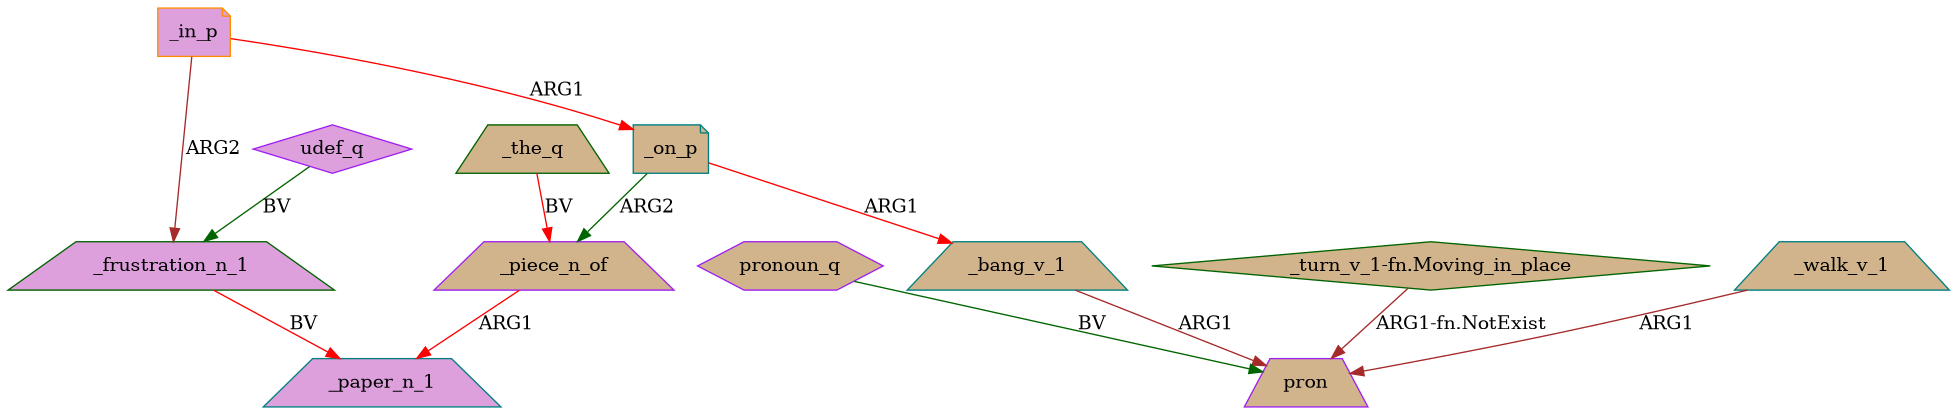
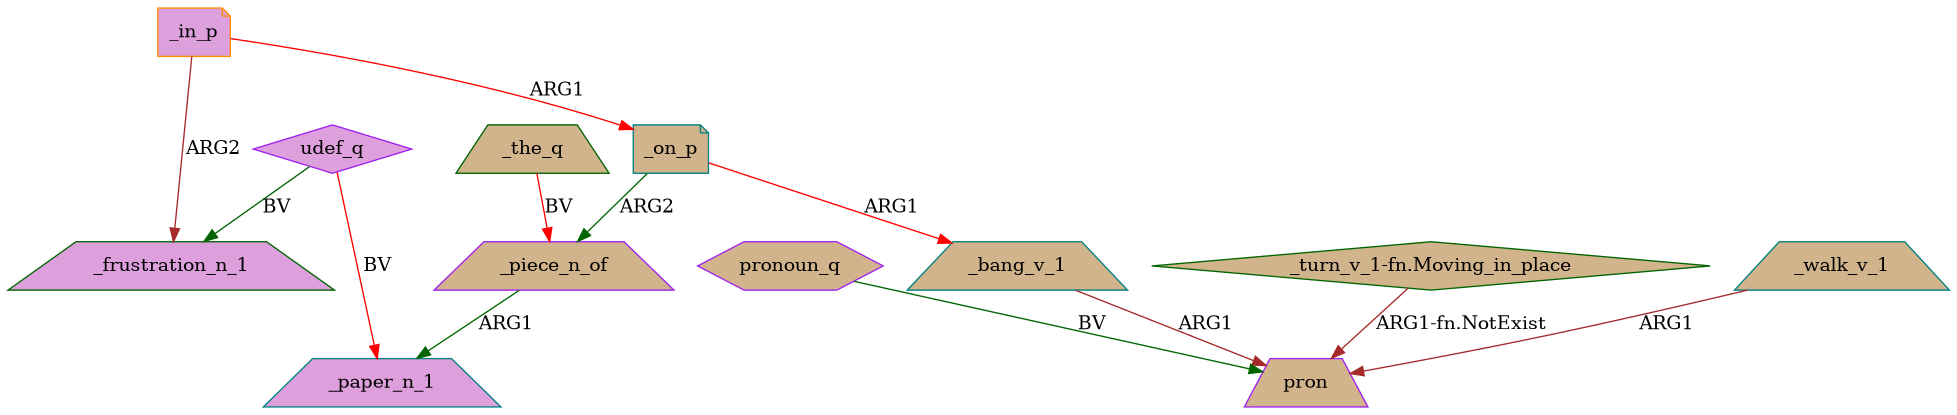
  digraph {
    node [color=purple fillcolor=tan shape=trapezium style=filled]
    edge [color=red]
    udef_q [fillcolor=plum shape=diamond]
    _paper_n_1 [color=teal fillcolor=plum]
    _frustration_n_1 [color=darkgreen fillcolor=plum]
    _on_p [color=teal shape=note]
    _piece_n_of
    _bang_v_1 [color=teal]
    pron
    _in_p [color=darkorange fillcolor=plum shape=note]
    _the_q [color=darkgreen]
    "_turn_v_1-fn.Moving_in_place" [color=darkgreen shape=diamond]
    _walk_v_1 [color=teal]
    pronoun_q [shape=hexagon]
-   _frustration_n_1 -> _paper_n_1 [label=BV]
+   udef_q -> _paper_n_1 [label=BV]
    udef_q -> _frustration_n_1 [color=darkgreen label=BV]
    _on_p -> _piece_n_of [color=darkgreen label=ARG2]
    _on_p -> _bang_v_1 [label=ARG1]
-   _piece_n_of -> _paper_n_1 [label=ARG1]
+   _piece_n_of -> _paper_n_1 [color=darkgreen label=ARG1]
    _bang_v_1 -> pron [color=brown label=ARG1]
    _in_p -> _frustration_n_1 [color=brown label=ARG2]
    _in_p -> _on_p [label=ARG1]
    _the_q -> _piece_n_of [label=BV]
    "_turn_v_1-fn.Moving_in_place" -> pron [color=brown label="ARG1-fn.NotExist"]
    _walk_v_1 -> pron [color=brown label=ARG1]
    pronoun_q -> pron [color=darkgreen label=BV]
  }
